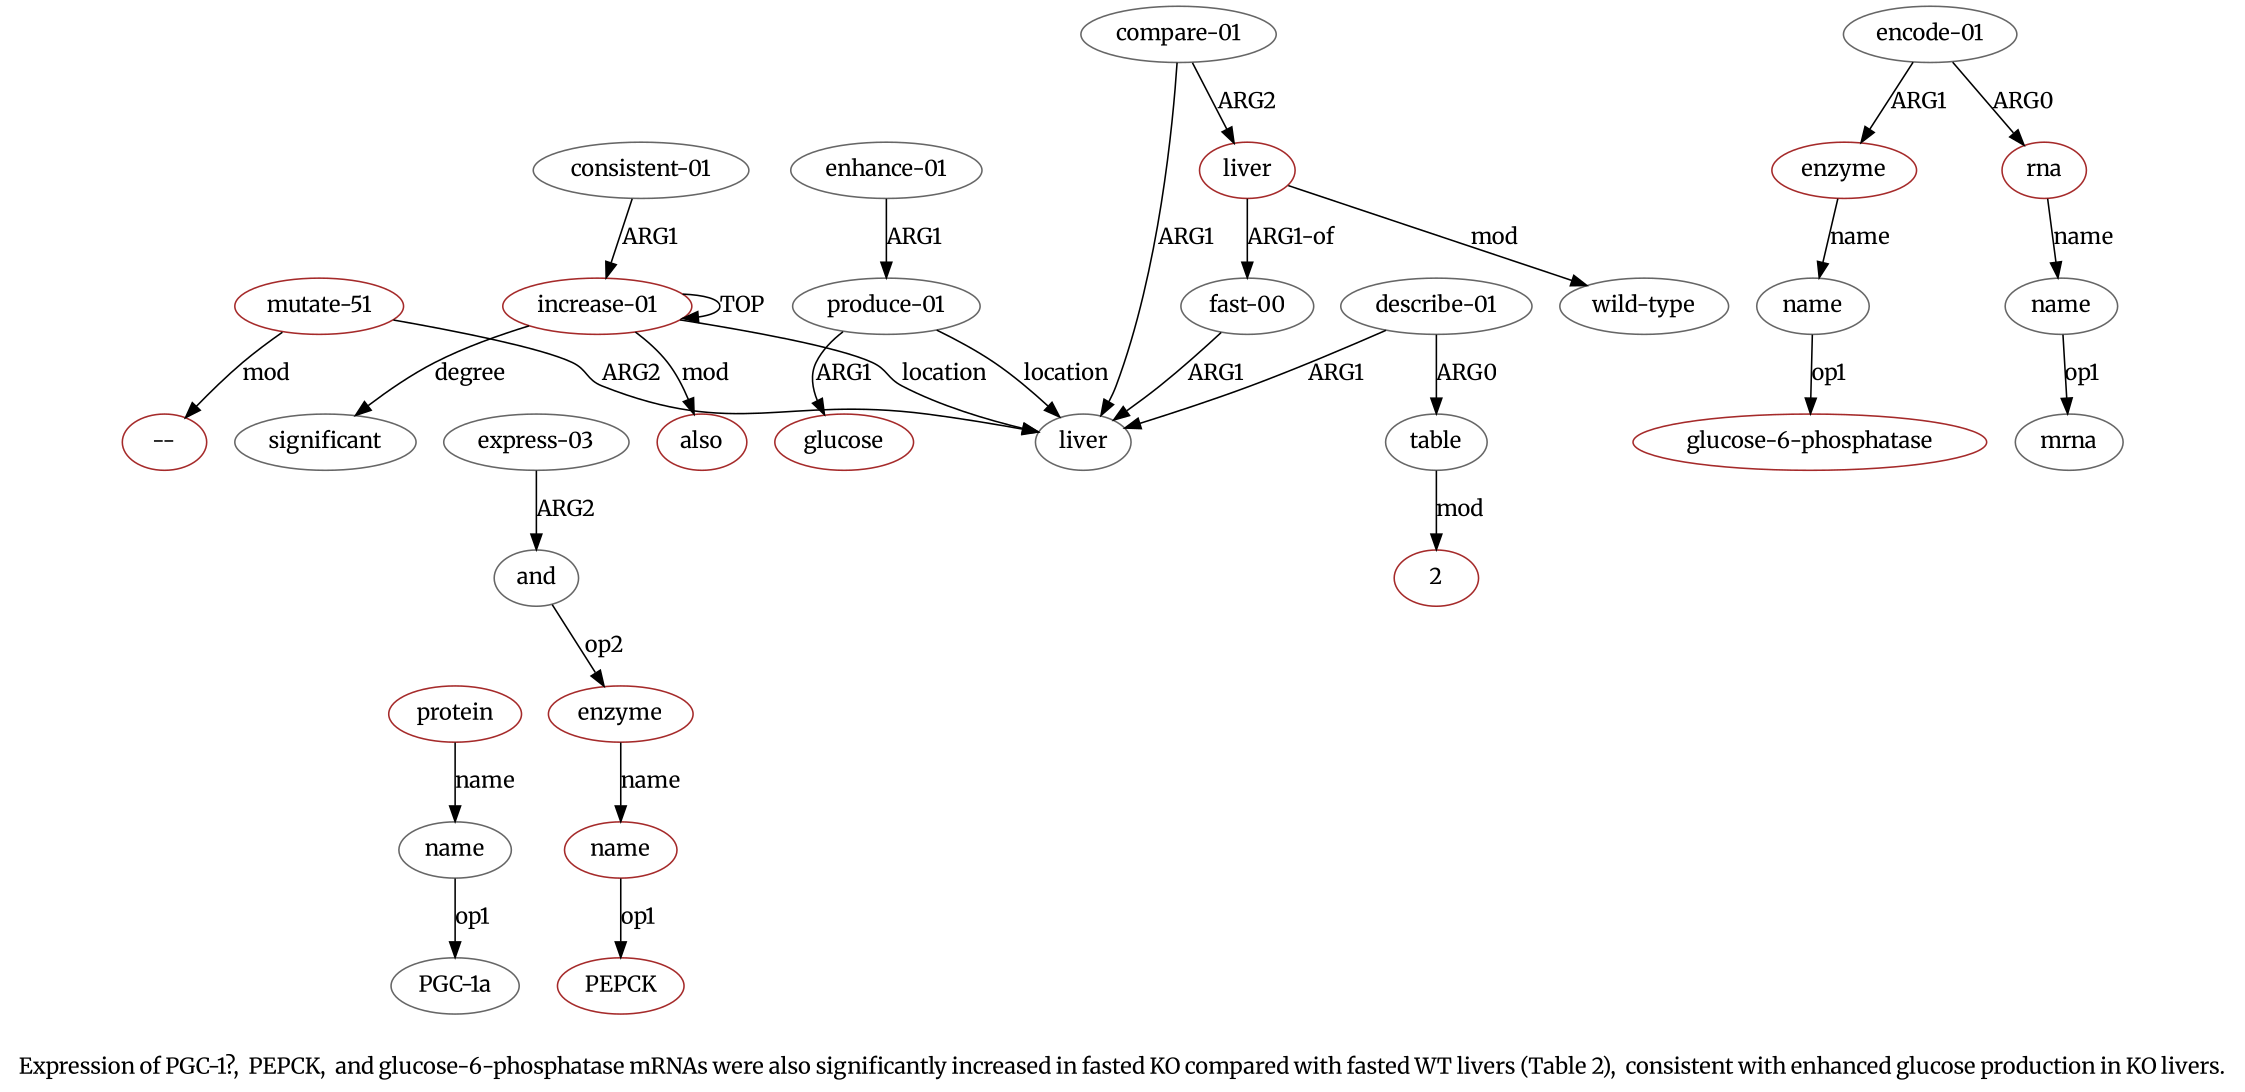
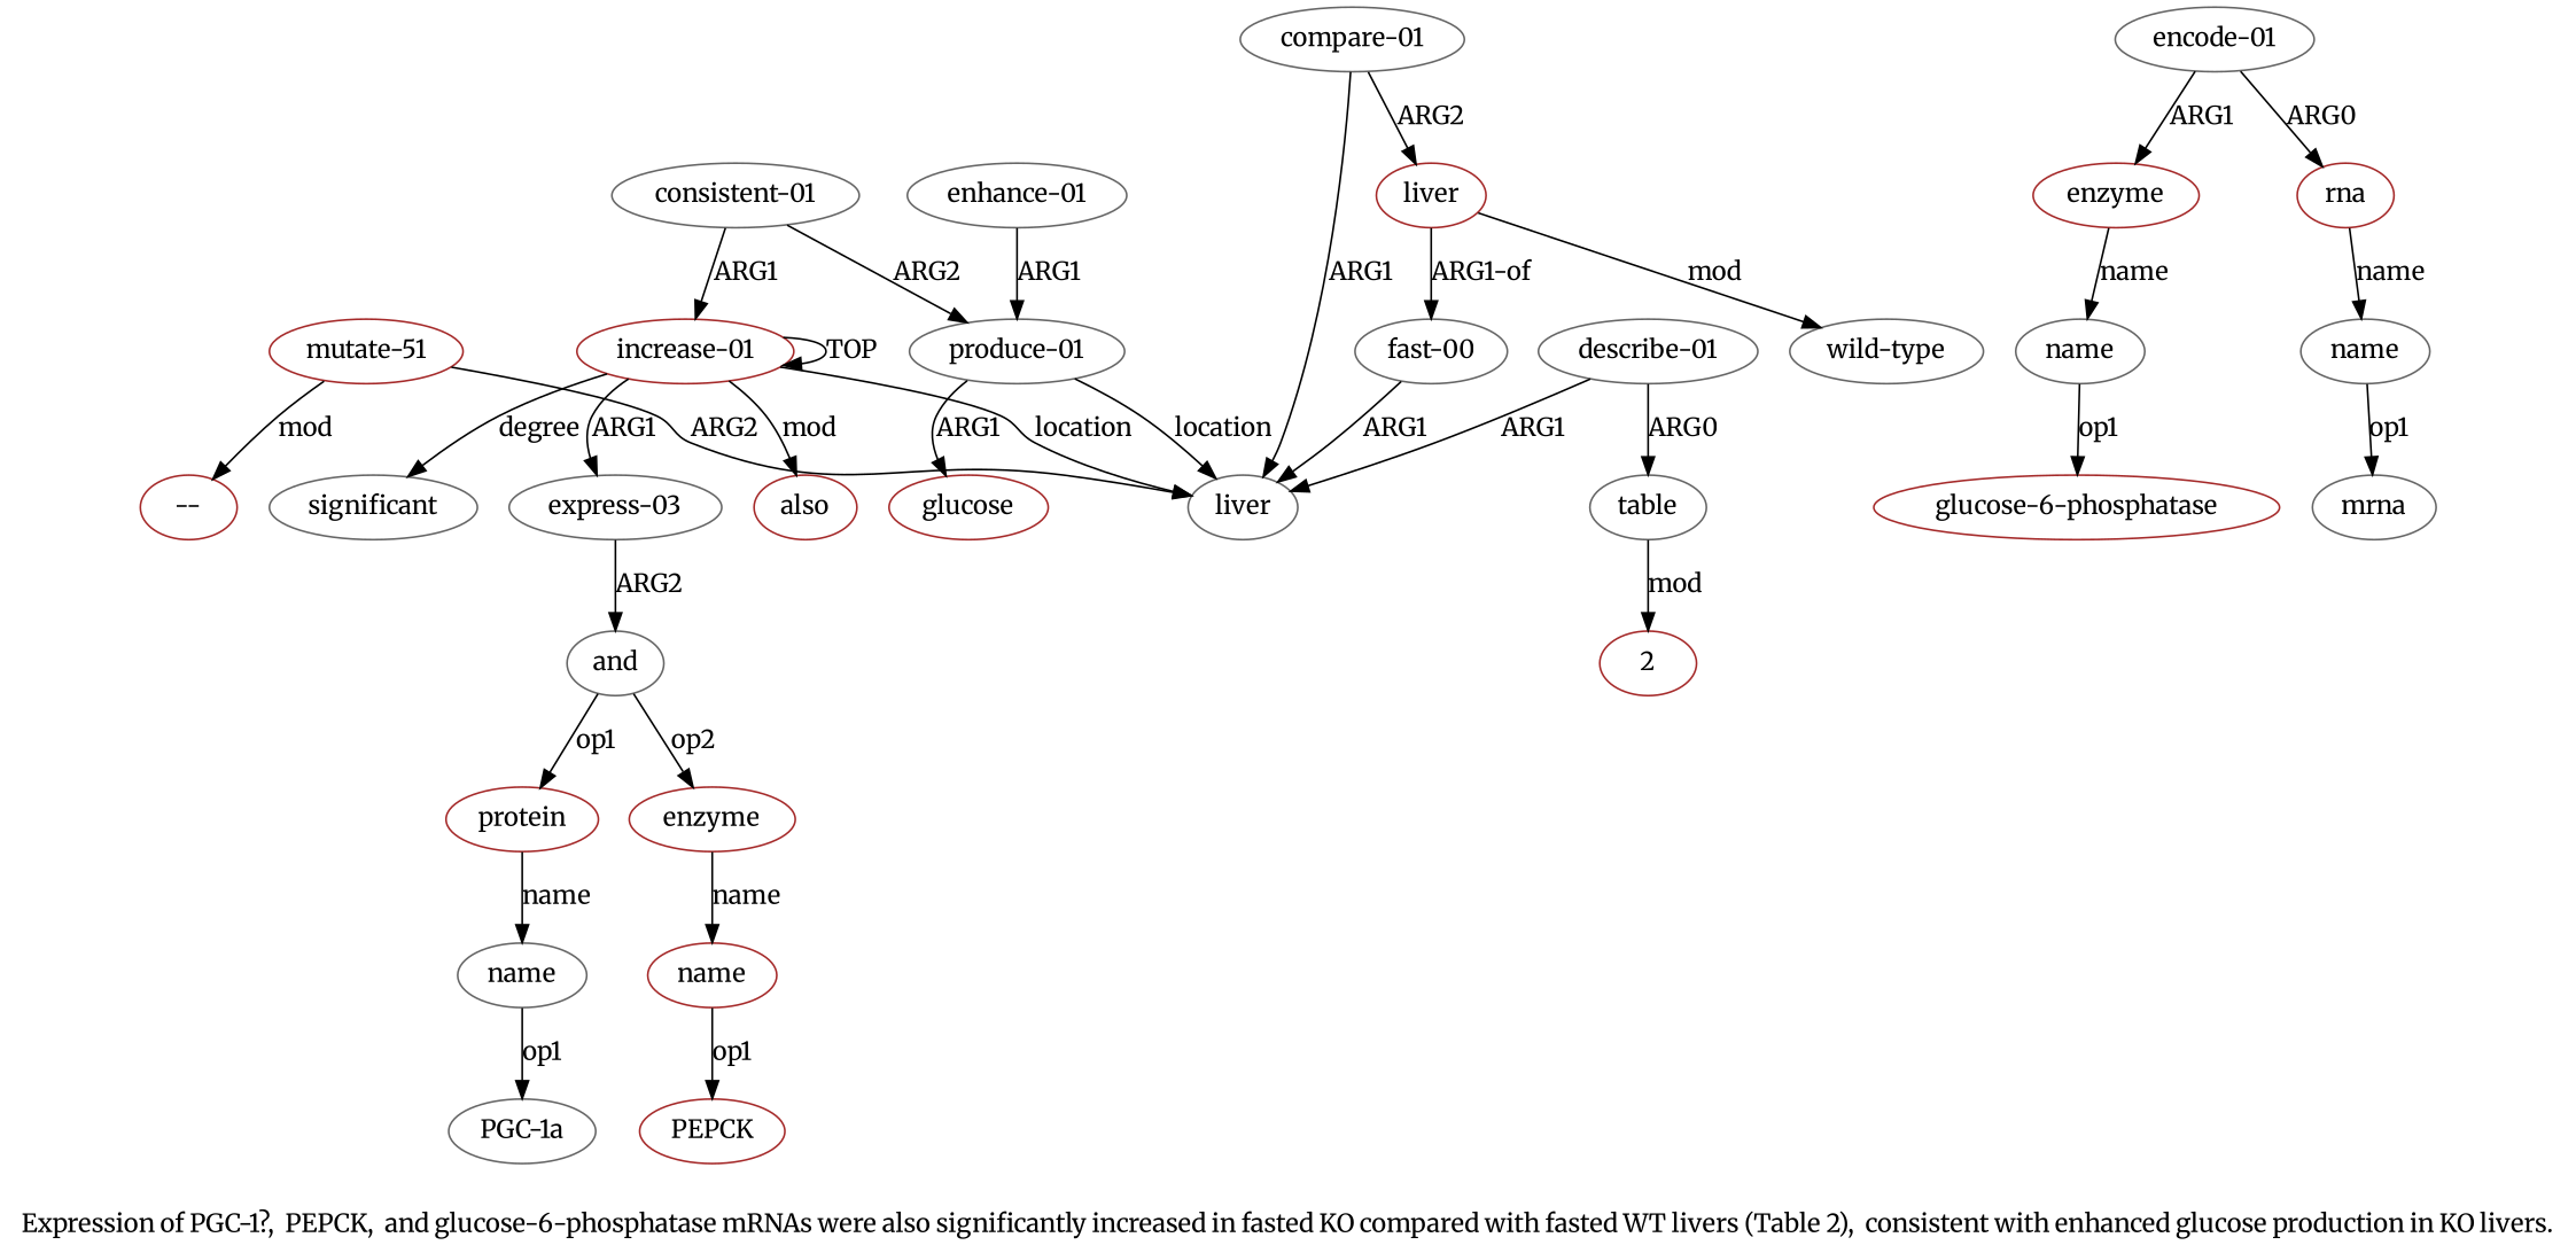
  digraph {
    fontname=Merriweather
    label="Expression of PGC-1?,  PEPCK,  and glucose-6-phosphatase mRNAs were also significantly increased in fasted KO compared with fasted WT livers (Table 2),  consistent with enhanced glucose production in KO livers."
    node [color=gray40 fontname=Merriweather gold_ind=-1 gold_label=name test_ind=-1 test_label=name]
    edge [color=black fontname=Merriweather gold_label=ARG1 test_label=ARG1]
    n1 [color=brown gold_ind=20 gold_label="mutate-01" label="mutate-51" test_ind=20 test_label="mutate-01"]
    n2 [color=brown gold_label="--" label="--" test_label="--"]
    n3 [gold_ind=13 gold_label=liver label=liver test_ind=13 test_label=liver]
    n4 [gold_ind=21 gold_label="consistent-01" label="consistent-01" test_ind=21 test_label="consistent-01"]
    n5 [gold_ind=22 gold_label="produce-01" label="produce-01" test_ind=22 test_label="produce-01"]
    n6 [color=brown gold_ind=0 gold_label="increase-01" label="increase-01" test_ind=0 test_label="increase-01"]
    n7 [color=brown gold_ind=23 gold_label=glucose label=glucose test_ind=23 test_label=glucose]
    n8 [color=brown gold_ind=25 gold_label=also label=also test_ind=25 test_label=also]
    n9 [gold_ind=12 gold_label=significant label=significant test_ind=12 test_label=significant]
    n10 [gold_ind=1 gold_label="express-03" label="express-03" test_ind=1 test_label="express-03"]
    n11 [gold_ind=2 gold_label=and label=and test_ind=2 test_label=and]
    n12 [gold_ind=24 gold_label="enhance-01" label="enhance-01" test_ind=24 test_label="enhance-01"]
    n13 [gold_label=mrna label=mrna test_label=mrna]
    n14 [gold_label="PGC-1a" label="PGC-1a" test_label="PGC-1a"]
    n15 [color=brown gold_label="glucose-6-phosphatase" label="glucose-6-phosphatase" test_label="glucose-6-phosphatase"]
    n16 [gold_ind=15 gold_label="compare-01" label="compare-01" test_ind=15 test_label="compare-01"]
    n17 [color=brown gold_ind=16 gold_label=liver label=liver test_ind=16 test_label=liver]
    n18 [gold_ind=14 gold_label="fast-00" label="fast-00" test_ind=14 test_label="fast-00"]
    n19 [gold_ind=17 gold_label="wild-type" label="wild-type" test_ind=17 test_label="wild-type"]
    n20 [gold_ind=11 label=name test_ind=11]
    n21 [color=brown gold_ind=10 gold_label=enzyme label=enzyme test_ind=10 test_label=enzyme]
    n22 [gold_ind=19 gold_label=table label=table test_ind=19 test_label=table]
    n23 [color=brown gold_label=2 label=2 test_label=2]
    n24 [gold_ind=18 gold_label="describe-01" label="describe-01" test_ind=18 test_label="describe-01"]
    n25 [color=brown gold_ind=3 gold_label=protein label=protein test_ind=3 test_label=protein]
    n26 [color=brown gold_ind=5 gold_label=enzyme label=enzyme test_ind=5 test_label=enzyme]
    n27 [gold_ind=4 label=name test_ind=4]
    n28 [color=brown gold_ind=6 label=name test_ind=6]
    n29 [color=brown gold_ind=7 gold_label=rna label=rna test_ind=7 test_label=rna]
    n30 [gold_ind=8 label=name test_ind=8]
    n31 [color=brown gold_label=PEPCK label=PEPCK test_label=PEPCK]
    n32 [gold_ind=9 gold_label="encode-01" label="encode-01" test_ind=9 test_label="encode-01"]
    n1 -> n2 [gold_label=mod label=mod test_label=mod]
    n1 -> n3 [gold_label=ARG2 label=ARG2 test_label=ARG2]
+   n4 -> n5 [gold_label=ARG2 label=ARG2 test_label=ARG2]
    n4 -> n6 [label=ARG1]
    n5 -> n3 [gold_label=location label=location test_label=location]
    n5 -> n7 [label=ARG1]
    n6 -> n3 [gold_label=location label=location test_label=location]
    n6 -> n6 [gold_label=TOP label=TOP test_label=TOP]
    n6 -> n8 [gold_label=mod label=mod test_label=mod]
    n6 -> n9 [gold_label=degree label=degree test_label=degree]
+   n6 -> n10 [label=ARG1]
    n10 -> n11 [gold_label=ARG2 label=ARG2 test_label=ARG2]
+   n11 -> n25 [gold_label=op1 label=op1 test_label=op1]
    n11 -> n26 [gold_label=op2 label=op2 test_label=op2]
    n12 -> n5 [label=ARG1]
    n16 -> n3 [label=ARG1]
    n16 -> n17 [gold_label=ARG2 label=ARG2 test_label=ARG2]
    n17 -> n18 [gold_label="ARG1-of" label="ARG1-of" test_label="ARG1-of"]
    n17 -> n19 [gold_label=mod label=mod test_label=mod]
    n18 -> n3 [label=ARG1]
    n20 -> n15 [gold_label=op1 label=op1 test_label=op1]
    n21 -> n20 [gold_label=name label=name test_label=name]
    n22 -> n23 [gold_label=mod label=mod test_label=mod]
    n24 -> n3 [label=ARG1]
    n24 -> n22 [gold_label=ARG0 label=ARG0 test_label=ARG0]
    n25 -> n27 [gold_label=name label=name test_label=name]
    n26 -> n28 [gold_label=name label=name test_label=name]
    n27 -> n14 [gold_label=op1 label=op1 test_label=op1]
    n28 -> n31 [gold_label=op1 label=op1 test_label=op1]
    n29 -> n30 [gold_label=name label=name test_label=name]
    n30 -> n13 [gold_label=op1 label=op1 test_label=op1]
    n32 -> n21 [label=ARG1]
    n32 -> n29 [gold_label=ARG0 label=ARG0 test_label=ARG0]
  }
